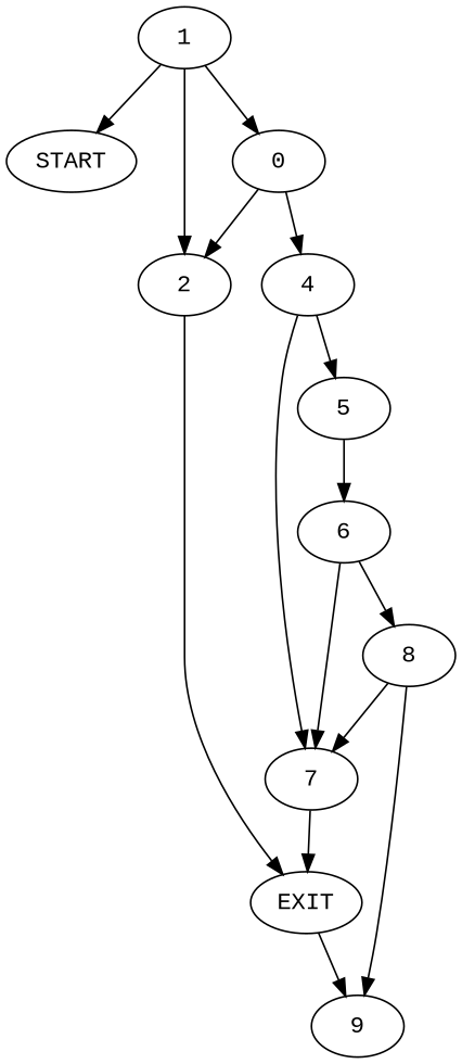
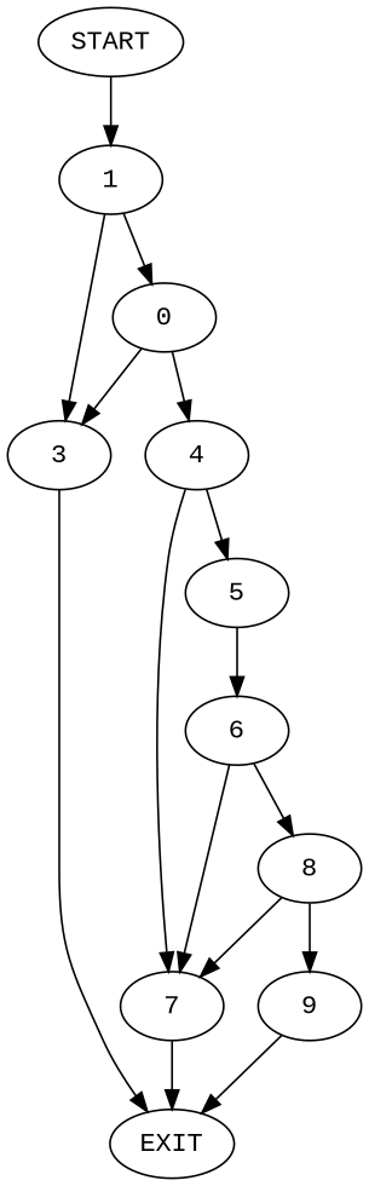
  digraph {
    fontname="Liberation Mono"
    node [fontname="Liberation Mono"]
    edge [fontname="Liberation Mono"]
    n1 [label=START]
    1
-   2
+   2 [label=3]
    n4 [label=0]
    n5 [label=EXIT]
    4
    5
    7
    6
    8
    9
-   1 -> n1
+   n1 -> 1
    1 -> 2
    1 -> n4
    2 -> n5
    n4 -> 2
    n4 -> 4
    4 -> 5
    4 -> 7
    5 -> 6
    7 -> n5
    6 -> 7
    6 -> 8
    8 -> 7
    8 -> 9
-   n5 -> 9
+   9 -> n5
  }
